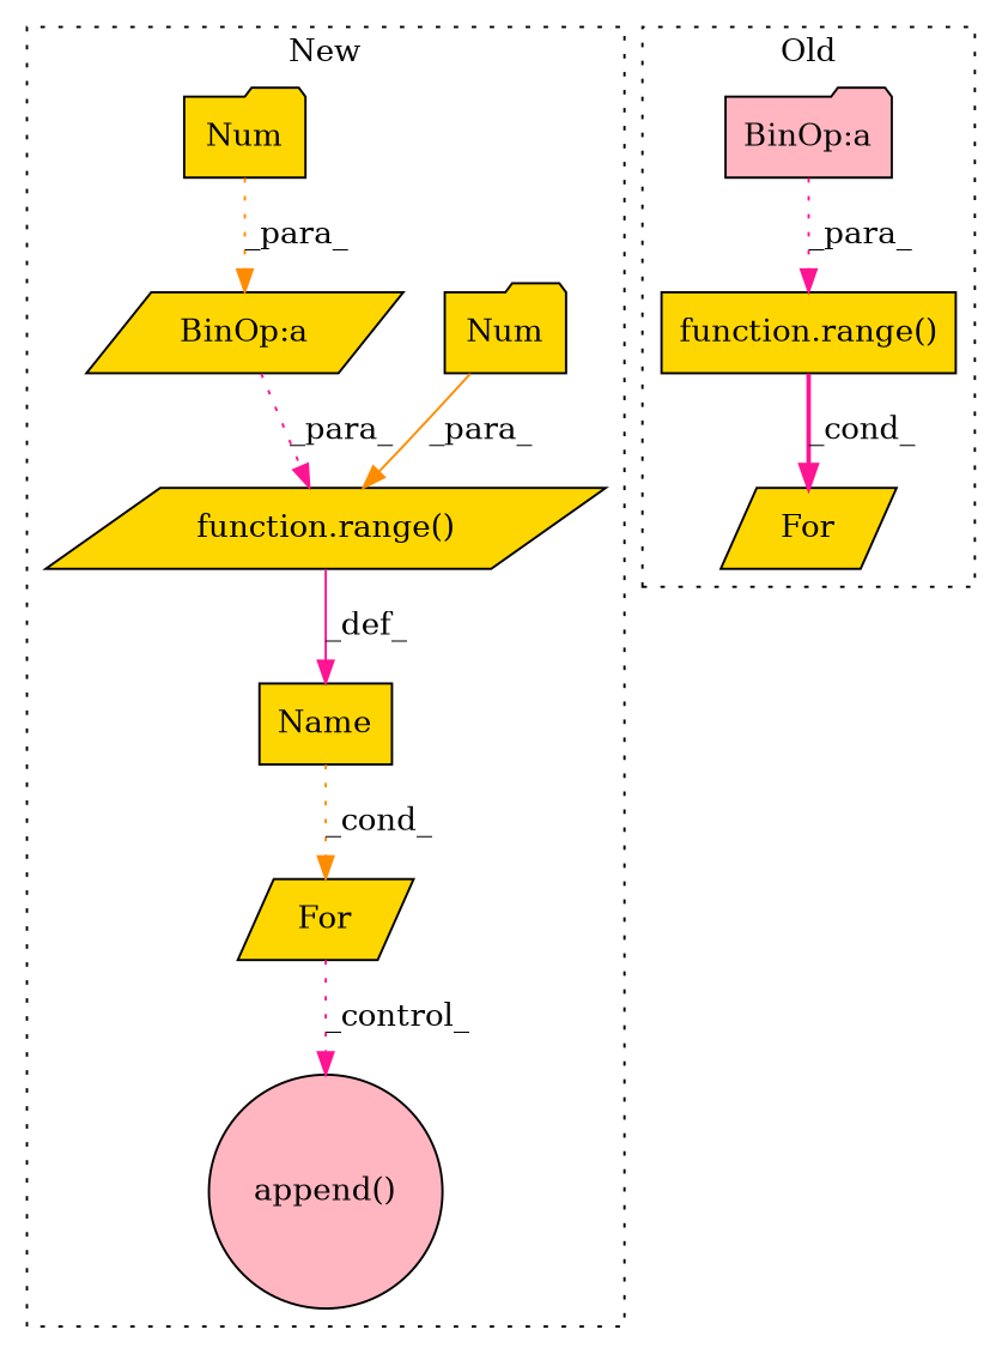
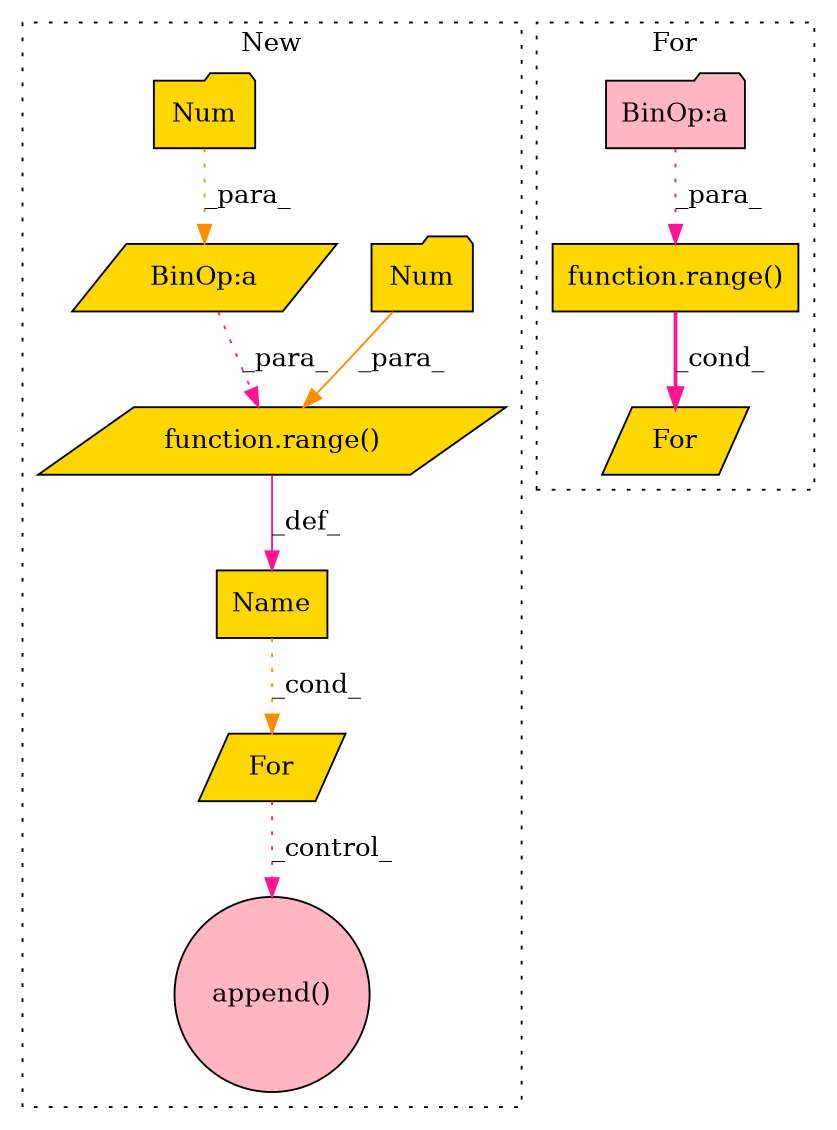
  digraph {
    node [a=75 l=1 shape=parallelogram style=filled fillcolor=gold]
    edge [color=deeppink style=dotted]
    n1 [l="11,1" label="append()" s="6311,6471" shape=circle fillcolor=lightpink]
    n2 [a=107 l="4,18" label=For s="6262,6293"]
    n3 [a=87 label=Name s=6266 shape=box]
    n4 [l="6,1" label="function.range()" s="6271,6292"]
    n5 [a=76 label=Num s=6277 shape=folder]
    n6 [a=82 label="BinOp:a" s=6290]
    n7 [a=76 label=Num s=6291 shape=folder]
    n8 [l="6,1" label="function.range()" s="7475,7496" shape=box]
    n9 [a=107 l="4,18" label=For s="7466,7497"]
    n10 [a=82 label="BinOp:a" s=7494 shape=folder fillcolor=lightpink]
    subgraph cluster_1 {
      label=New
      style=dotted
      n1
      n2
      n3
      n4
      n5
      n6
      n7
    }
    subgraph cluster_2 {
-     label=Old
+     label=For
      style=dotted
      n8
      n9
      n10
    }
    n2 -> n1 [label=_control_]
    n3 -> n2 [label=_cond_ color=darkorange]
    n4 -> n3 [label=_def_ style=solid]
    n5 -> n4 [label=_para_ color=darkorange style=solid]
    n6 -> n4 [label=_para_]
    n7 -> n6 [label=_para_ color=darkorange]
    n8 -> n9 [label=_cond_ style=bold]
    n10 -> n8 [label=_para_]
  }
